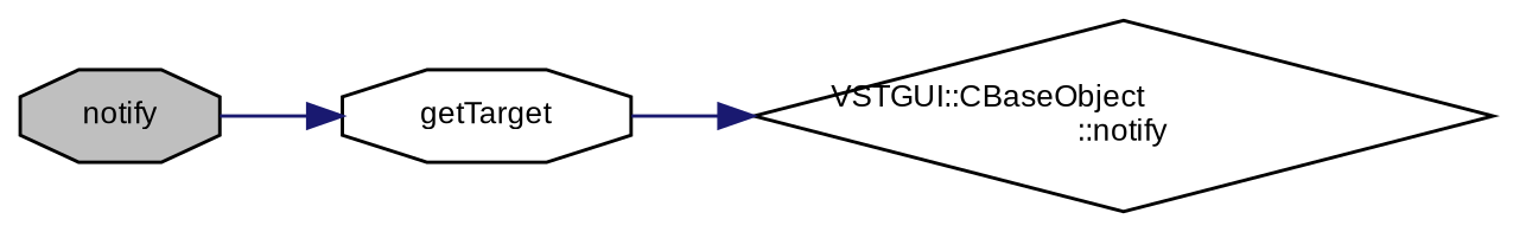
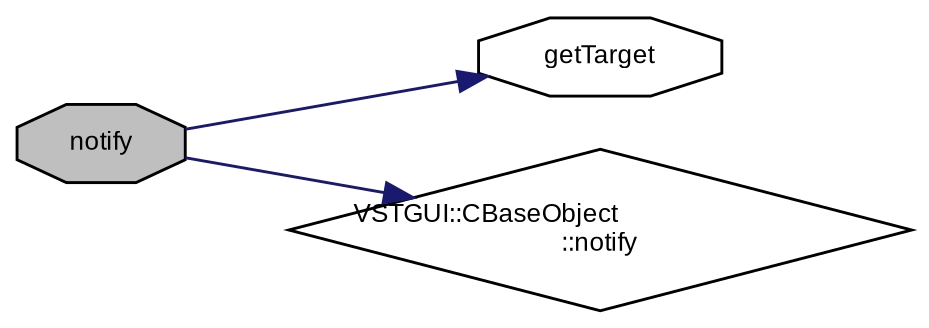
  digraph {
    rankdir=LR
    node [color=black fontname=Arial fontsize=9 shape=octagon]
    edge [color=midnightblue fontname=Arial fontsize=9 labelfontname=Arial labelfontsize=9 style=solid]
    n1 [fillcolor=grey75 fontcolor=black height=0.2 label=notify style=filled width=0.4]
    n2 [height=0.2 label=getTarget width=0.4]
    n3 [height=0.2 label="VSTGUI::CBaseObject\l::notify" shape=diamond width=0.4]
    n1 -> n2
-   n2 -> n3
+   n1 -> n3
  }
